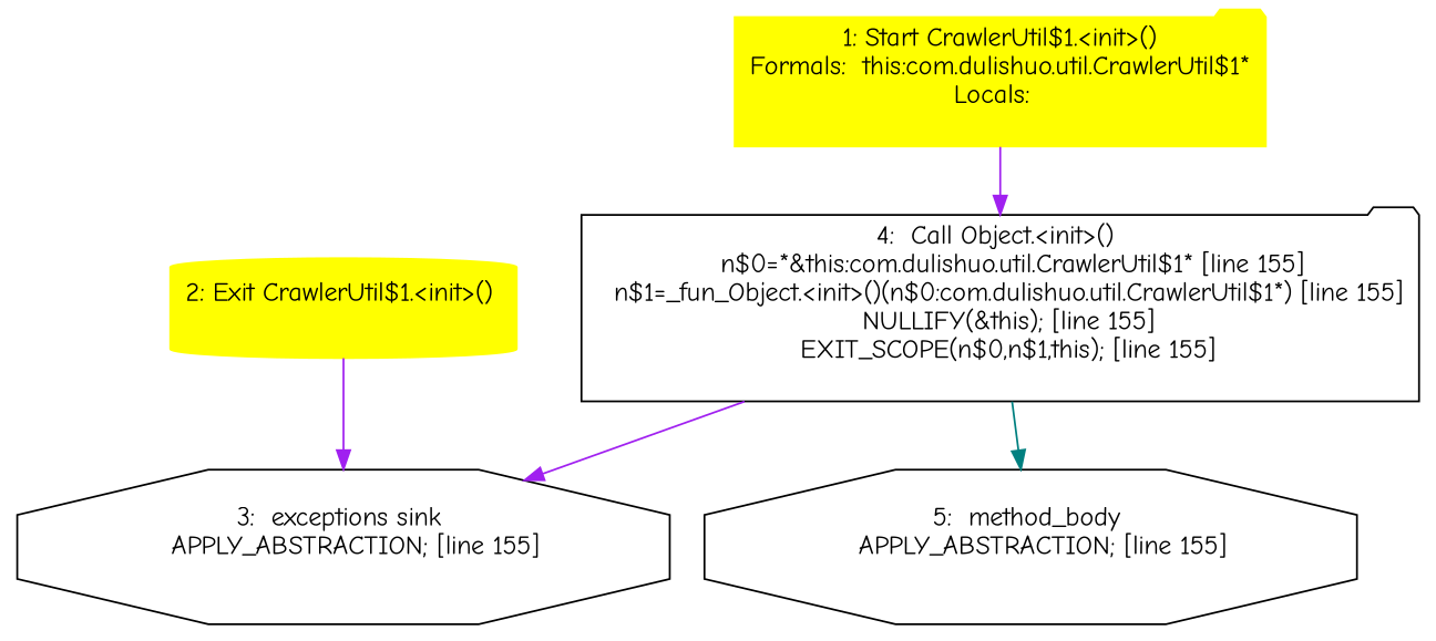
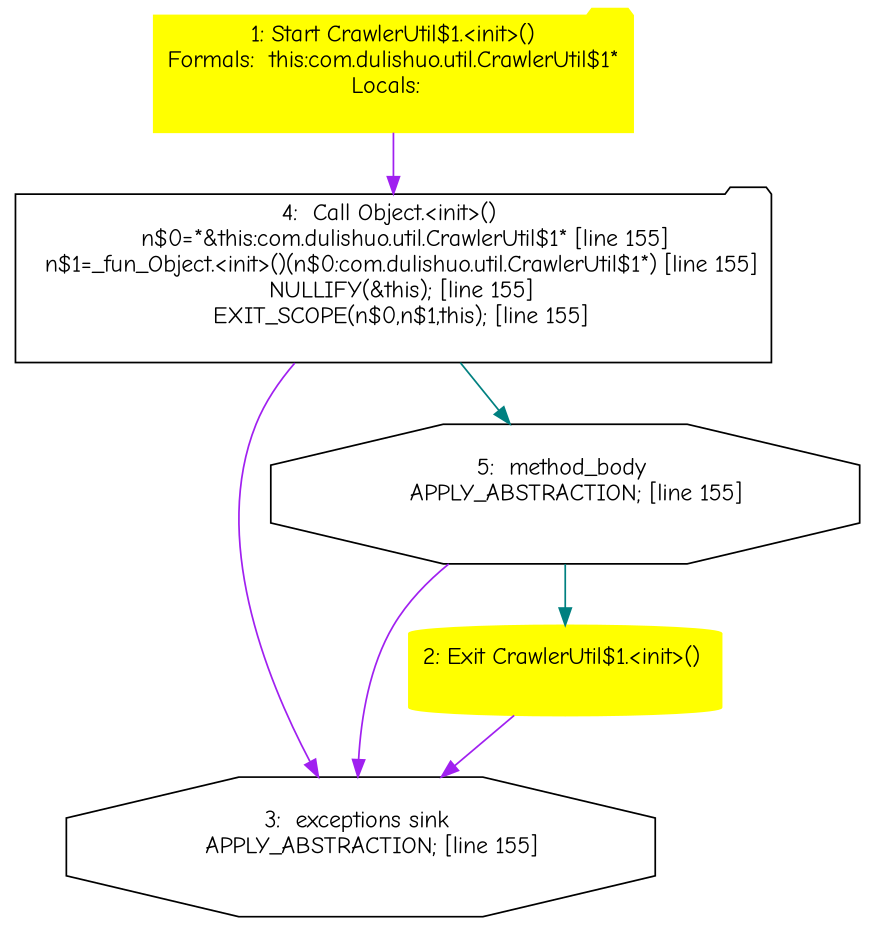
  digraph {
    fontname="Comic Neue"
    node [fontname="Comic Neue" shape=folder]
    edge [color=purple fontname="Comic Neue"]
    n1 [color=yellow label="1: Start CrawlerUtil$1.<init>()\nFormals:  this:com.dulishuo.util.CrawlerUtil$1*\nLocals:  \n  " style=filled]
    n2 [label="4:  Call Object.<init>() \n   n$0=*&this:com.dulishuo.util.CrawlerUtil$1* [line 155]\n  n$1=_fun_Object.<init>()(n$0:com.dulishuo.util.CrawlerUtil$1*) [line 155]\n  NULLIFY(&this); [line 155]\n  EXIT_SCOPE(n$0,n$1,this); [line 155]\n "]
    n3 [label="3:  exceptions sink \n   APPLY_ABSTRACTION; [line 155]\n " shape=octagon]
    n4 [label="5:  method_body \n   APPLY_ABSTRACTION; [line 155]\n " shape=octagon]
    n5 [color=yellow label="2: Exit CrawlerUtil$1.<init>() \n  " shape=cylinder style=filled]
    n1 -> n2
    n2 -> n3
    n2 -> n4 [color=teal]
+   n4 -> n3
+   n4 -> n5 [color=teal]
    n5 -> n3
  }
